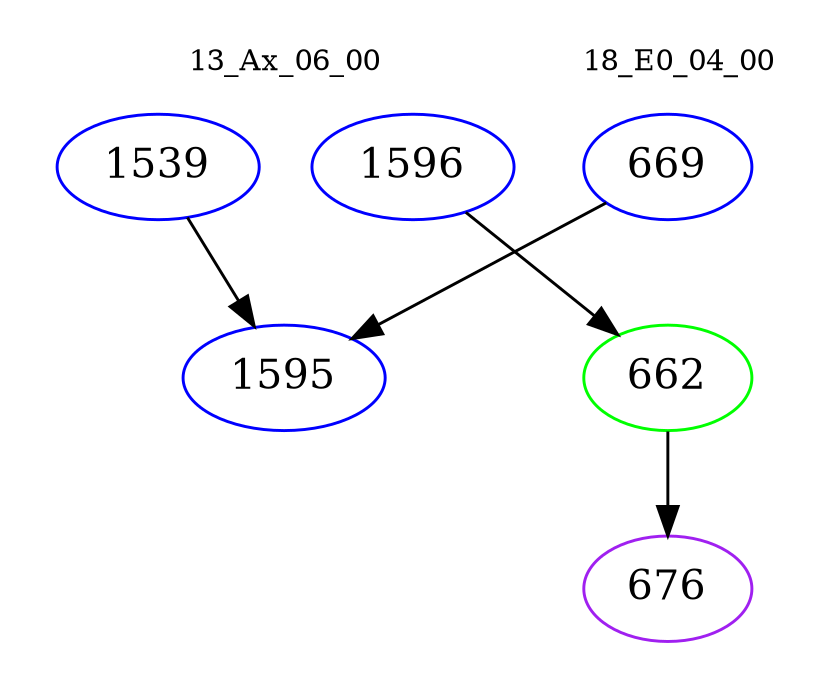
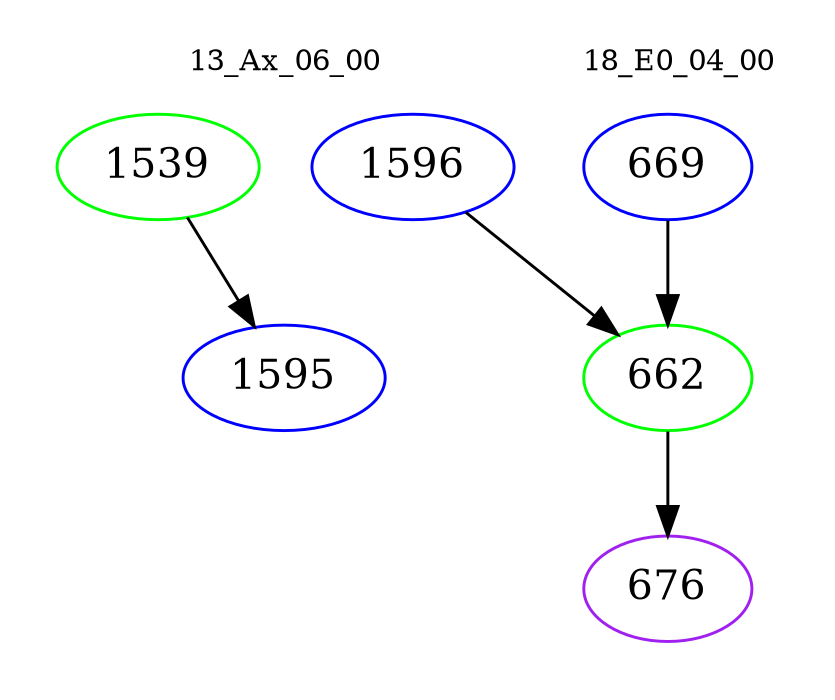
  digraph {
    node [color=blue]
    edge [color=black]
    n1 [label=1596]
-   n2 [label=1539]
+   n2 [color=green label=1539]
    n3 [label=1595]
    n4 [label=669]
    n5 [color=green label=662]
    n6 [color=purple label=676]
    subgraph cluster_1 {
      color=white
      fontsize=10
      label="13_Ax_06_00"
      n1
      n2
      n3
    }
    subgraph cluster_2 {
      color=white
      fontsize=10
      label="18_E0_04_00"
      n4
      n5
      n6
    }
    n1 -> n5
    n2 -> n3
-   n4 -> n3
+   n4 -> n5
    n5 -> n6
  }
